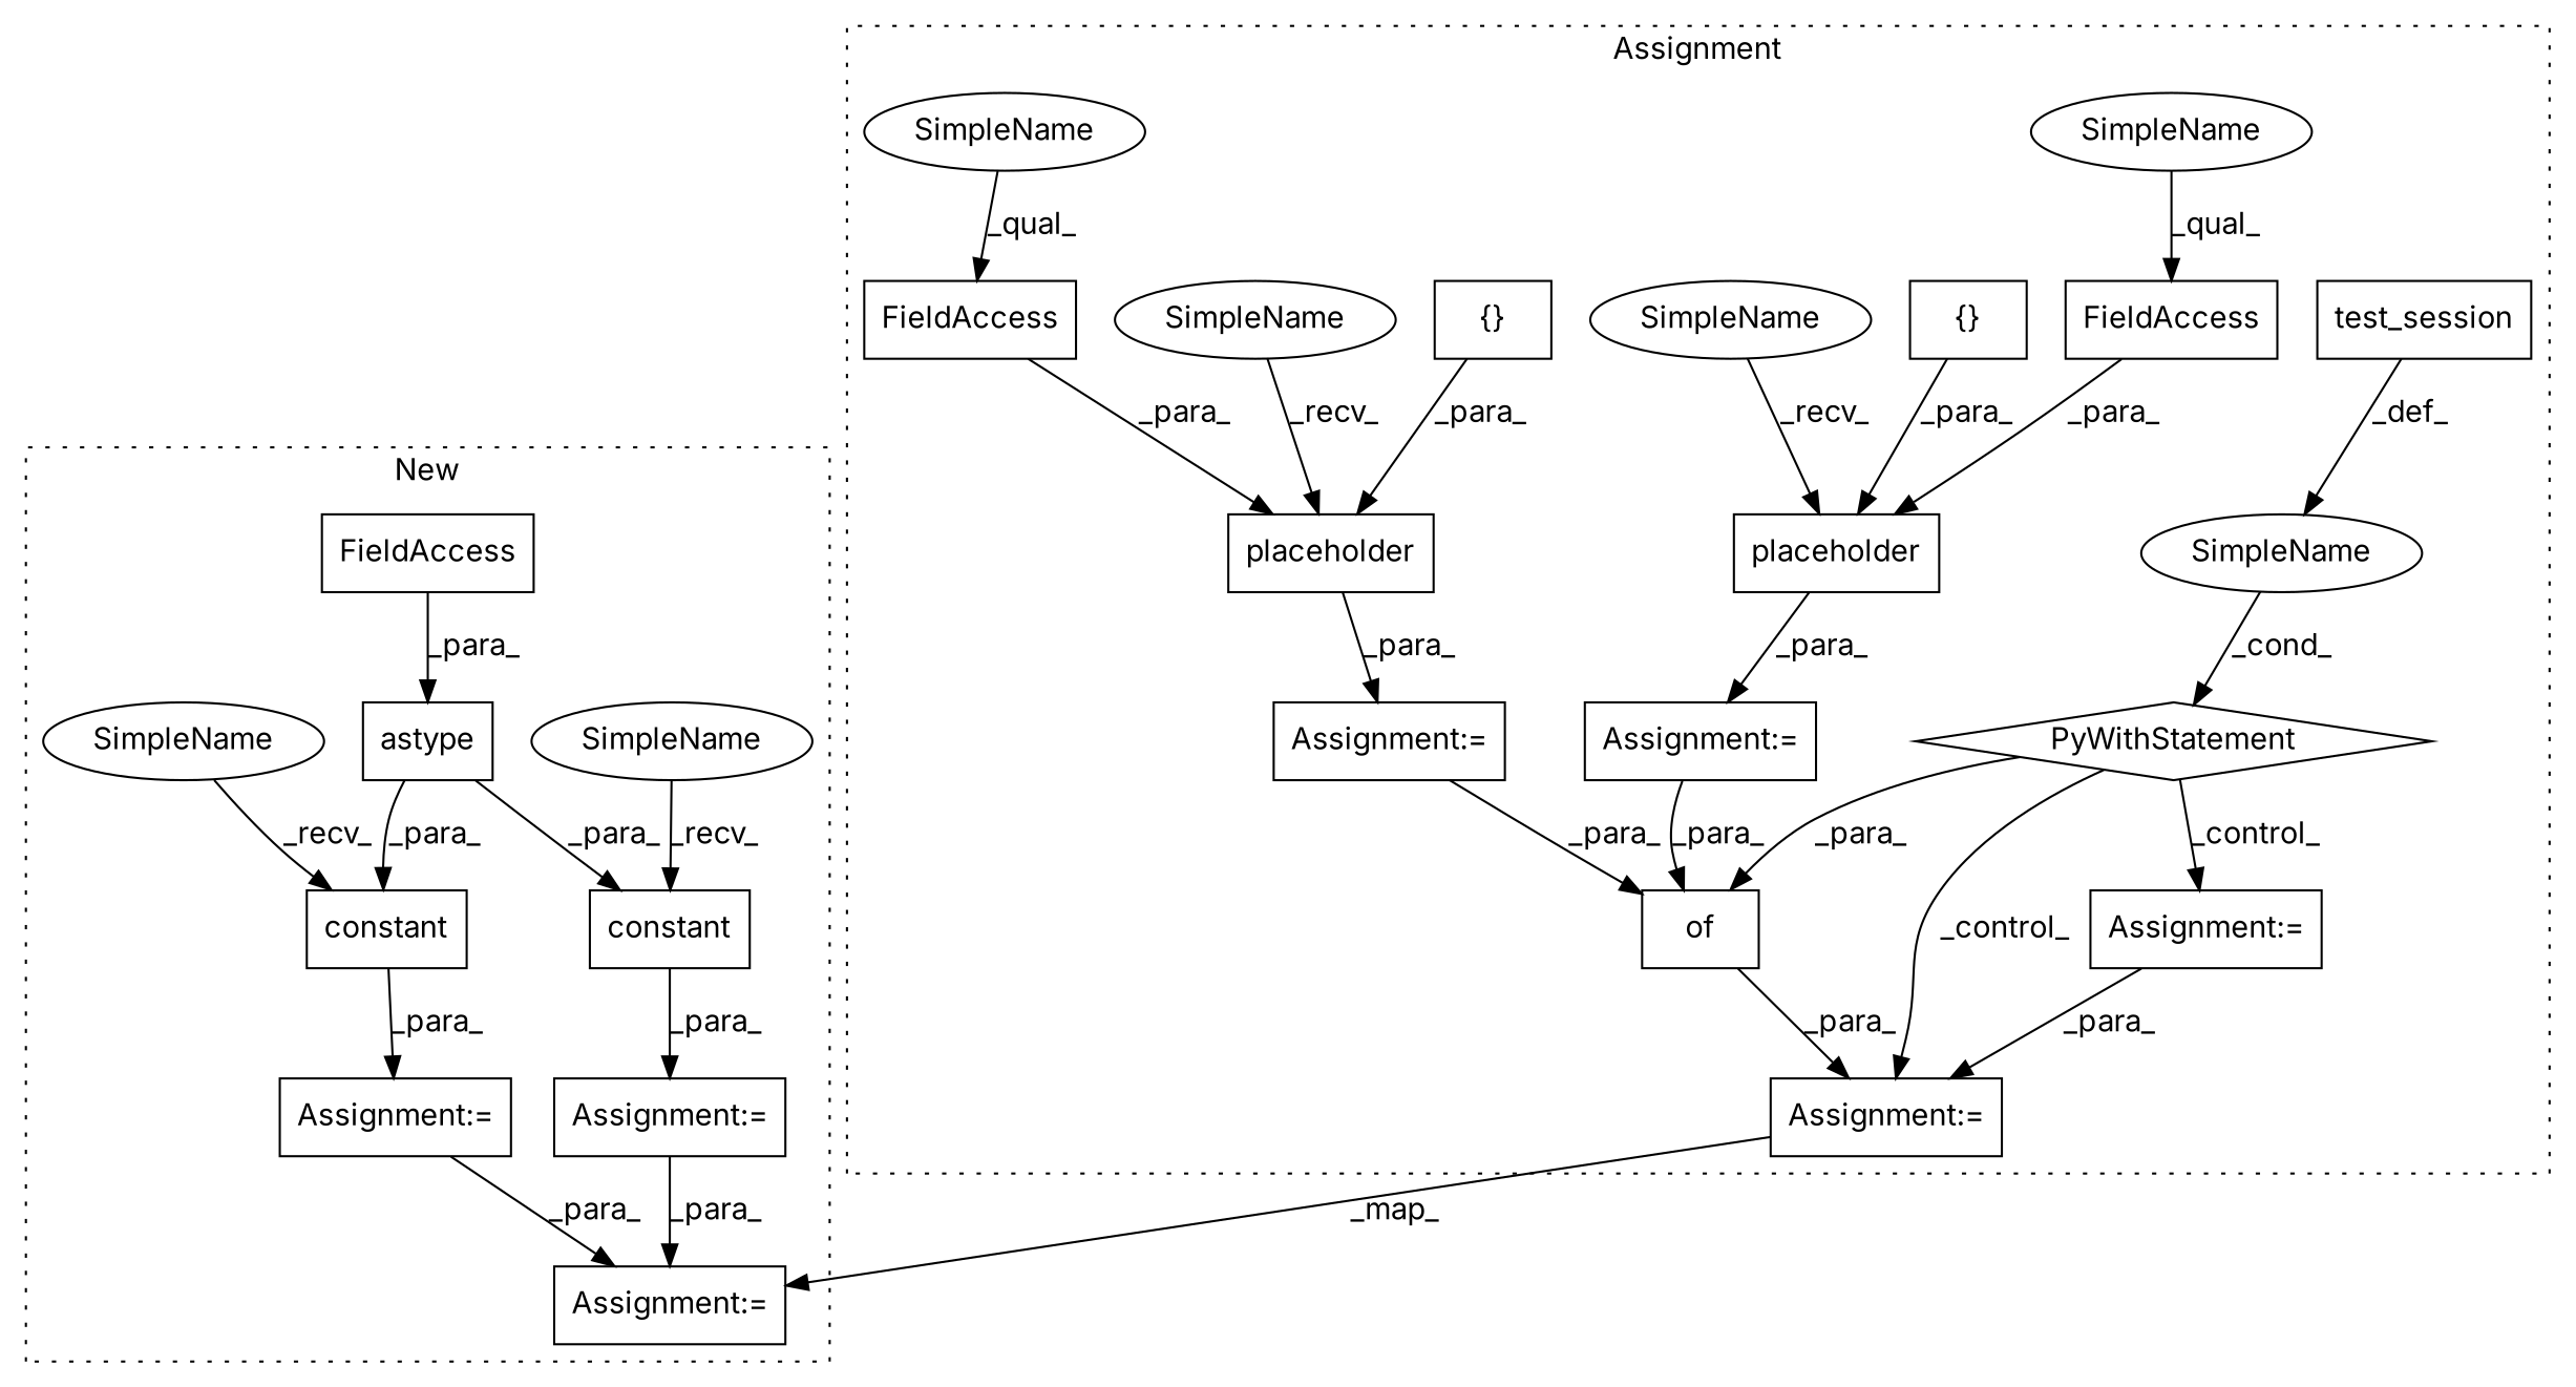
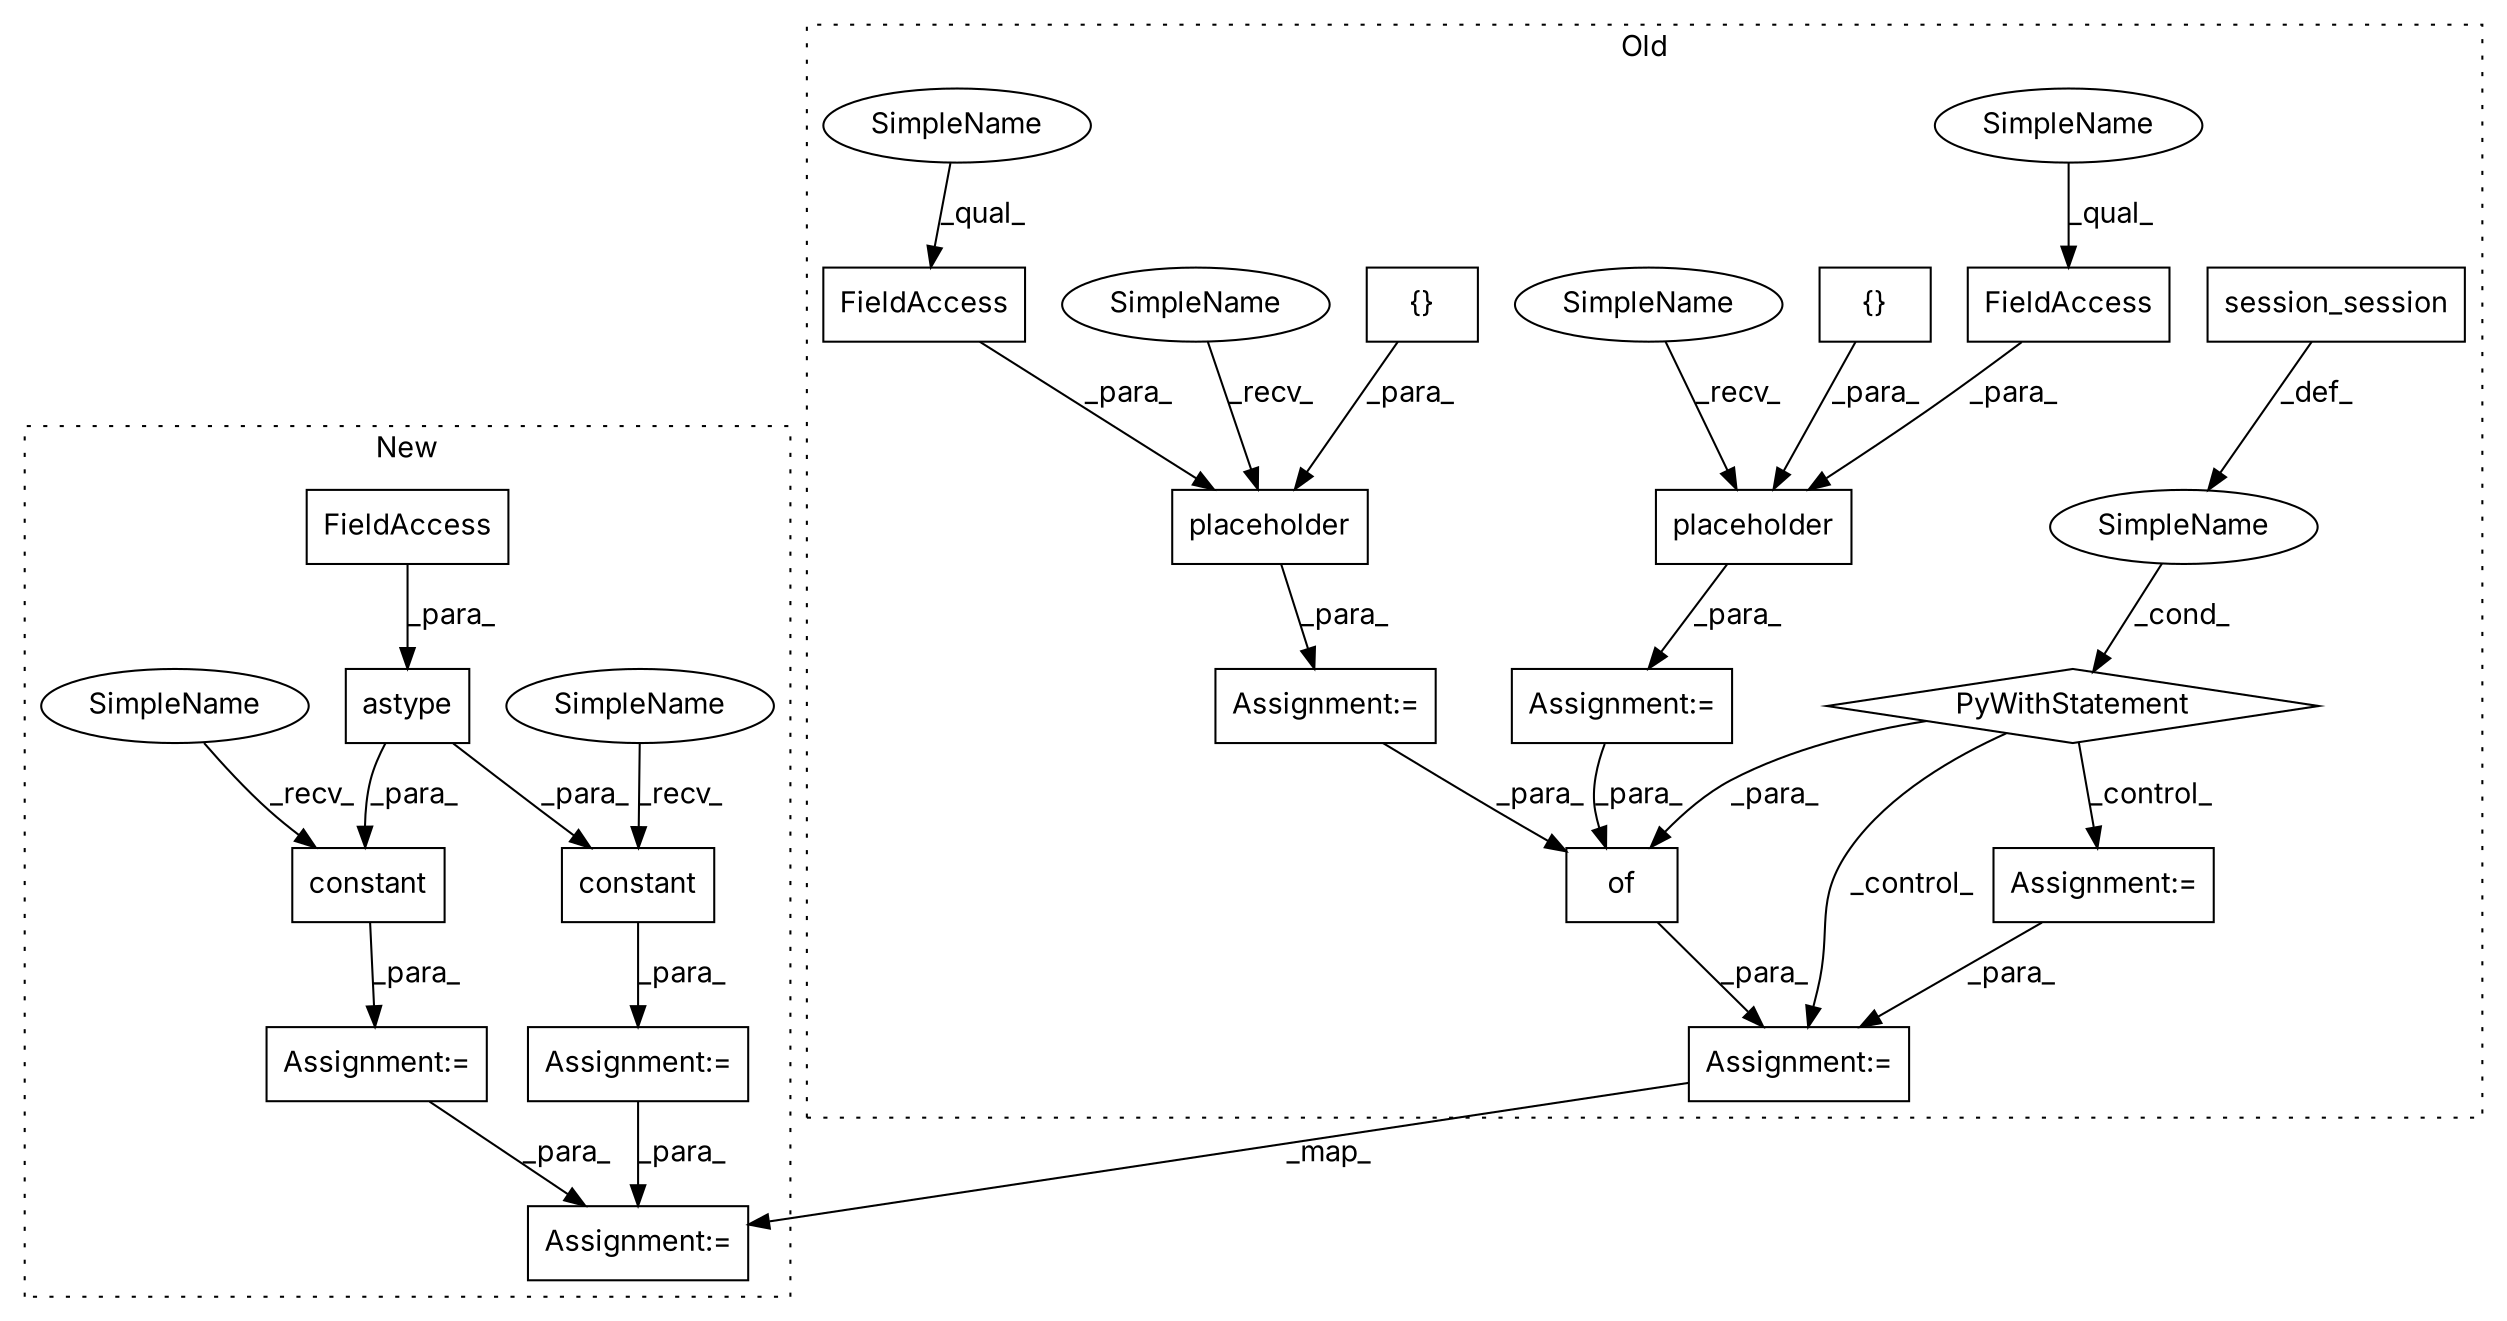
  digraph {
    fontname=Inter
    node [a=7 fontname=Inter l=10 s=28772 shape=box]
    edge [fontname=Inter]
    n1 [a=104 l="10,2" label=PyWithStatement s="28857,28886" shape=diamond]
    n2 [l=4 label="Assignment:=" s=28900]
    n3 [a=42 label=SimpleName shape=ellipse l="" s=""]
    n4 [a=32 l="3,1" label=of s="29309,29341"]
    n5 [a=32 l="12,1" label=placeholder s="28760,28805"]
    n6 [a=22 l=18 label=FieldAccess]
    n7 [a=4 l="1,1" label="{}" s="28800,28804"]
-   n8 [a=32 l=14 label=test_session s=28872]
+   n8 [a=32 l=14 label=session_session s=28872]
    n9 [l=1 label="Assignment:=" s=28748]
    n10 [a=22 l=18 label=FieldAccess s=28704]
    n11 [a=4 l="1,1" label="{}" s="28732,28736"]
    n12 [a=32 l="12,1" label=placeholder s="28692,28737"]
    n13 [l=1 label="Assignment:=" s=28680]
    n14 [l=2 label="Assignment:=" s=29287]
    n15 [a=42 label=SimpleName s=28681 shape=ellipse]
    n16 [a=42 label=SimpleName shape=ellipse]
    n17 [a=42 label=SimpleName s=28704 shape=ellipse]
    n18 [a=42 label=SimpleName s=28749 shape=ellipse]
    n19 [a=32 l="7,1" label=astype s="27118,27138"]
    n20 [l=1 label="Assignment:=" s=27189]
    n21 [a=22 l=13 label=FieldAccess s=27125]
    n22 [a=32 l="9,1" label=constant s="27201,27219"]
    n23 [a=32 l="9,1" label=constant s="27475,27491"]
    n24 [l=2 label="Assignment:=" s=27599]
    n25 [l=1 label="Assignment:=" s=27463]
    n26 [a=42 label=SimpleName s=27190 shape=ellipse]
    n27 [a=42 label=SimpleName s=27464 shape=ellipse]
    subgraph cluster_1 {
-     label=Assignment
+     label=Old
      style=dotted
      n1
      n2
      n3
      n4
      n5
      n6
      n7
      n8
      n9
      n10
      n11
      n12
      n13
      n14
      n15
      n16
      n17
      n18
    }
    subgraph cluster_2 {
      label=New
      style=dotted
      n19
      n20
      n21
      n22
      n23
      n24
      n25
      n26
      n27
    }
    n1 -> n2 [label=_control_]
    n1 -> n4 [label=_para_]
    n1 -> n14 [label=_control_]
    n2 -> n14 [label=_para_]
    n3 -> n1 [label=_cond_]
    n4 -> n14 [label=_para_]
    n5 -> n9 [label=_para_]
    n6 -> n5 [label=_para_]
    n7 -> n5 [label=_para_]
    n8 -> n3 [label=_def_]
    n9 -> n4 [label=_para_]
    n10 -> n12 [label=_para_]
    n11 -> n12 [label=_para_]
    n12 -> n13 [label=_para_]
    n13 -> n4 [label=_para_]
    n14 -> n24 [label=_map_]
    n15 -> n12 [label=_recv_]
    n16 -> n6 [label=_qual_]
    n17 -> n10 [label=_qual_]
    n18 -> n5 [label=_recv_]
    n19 -> n22 [label=_para_]
    n19 -> n23 [label=_para_]
    n20 -> n24 [label=_para_]
    n21 -> n19 [label=_para_]
    n22 -> n20 [label=_para_]
    n23 -> n25 [label=_para_]
    n25 -> n24 [label=_para_]
    n26 -> n22 [label=_recv_]
    n27 -> n23 [label=_recv_]
  }
